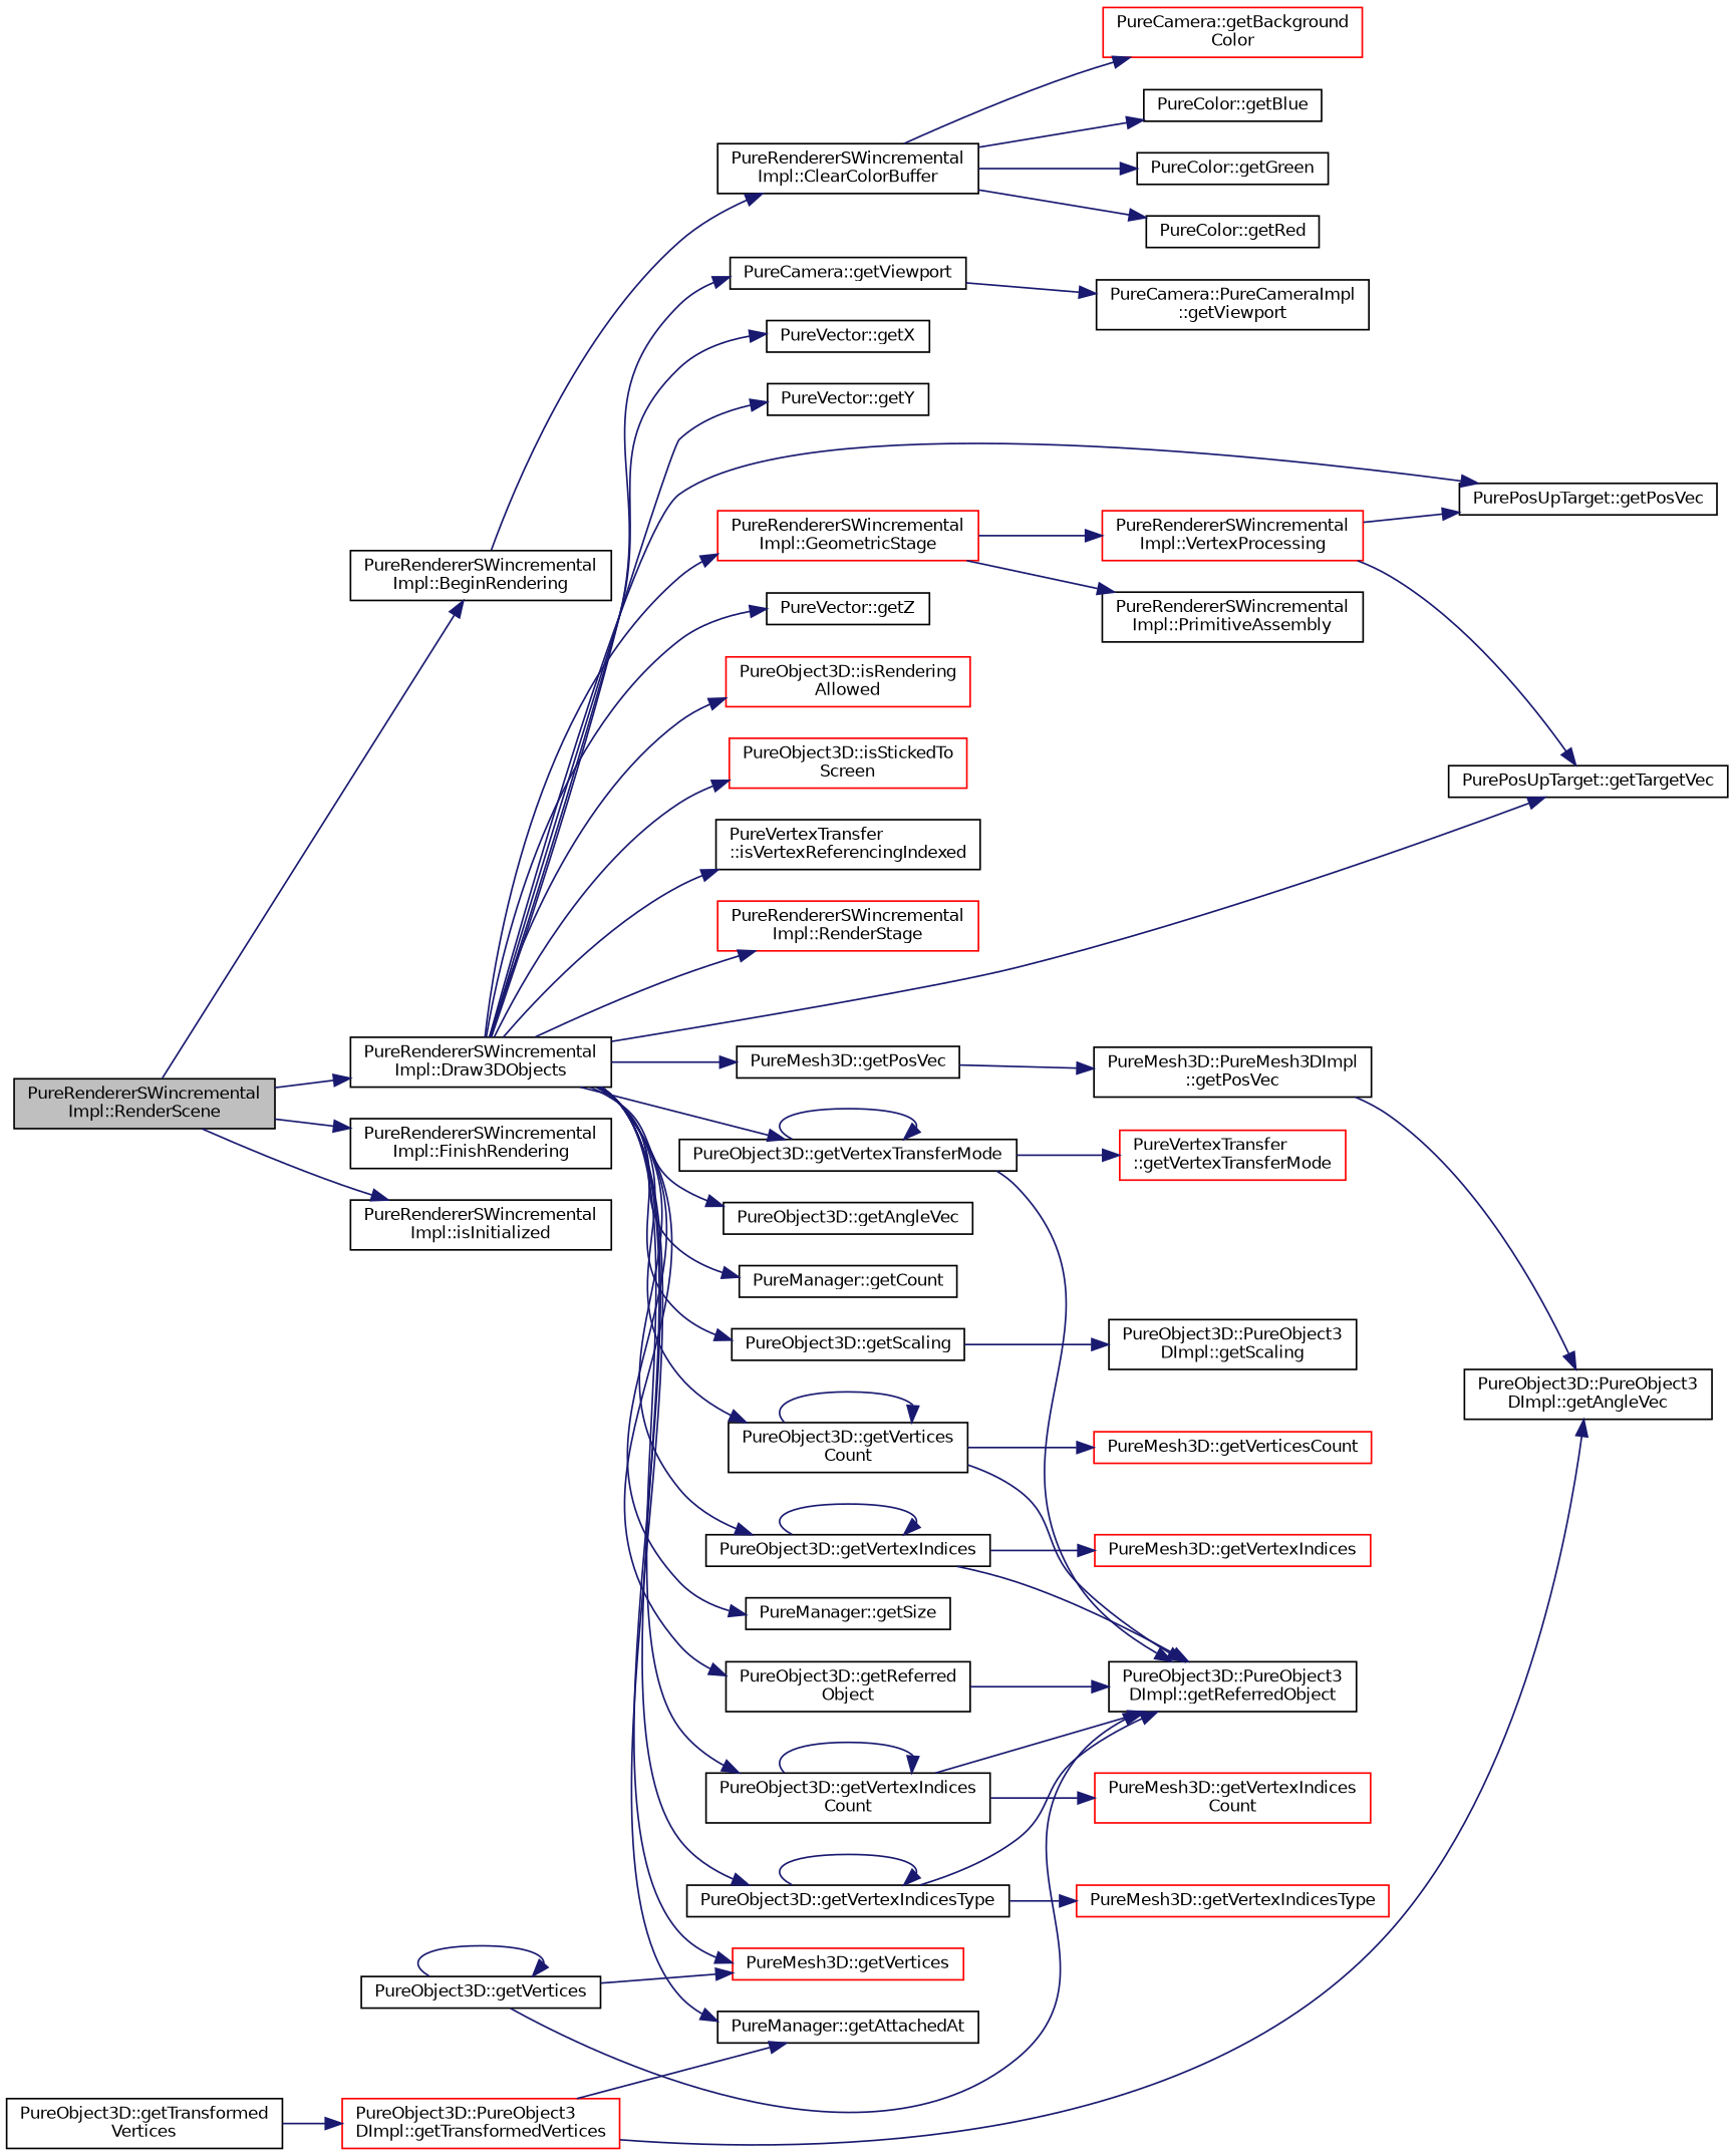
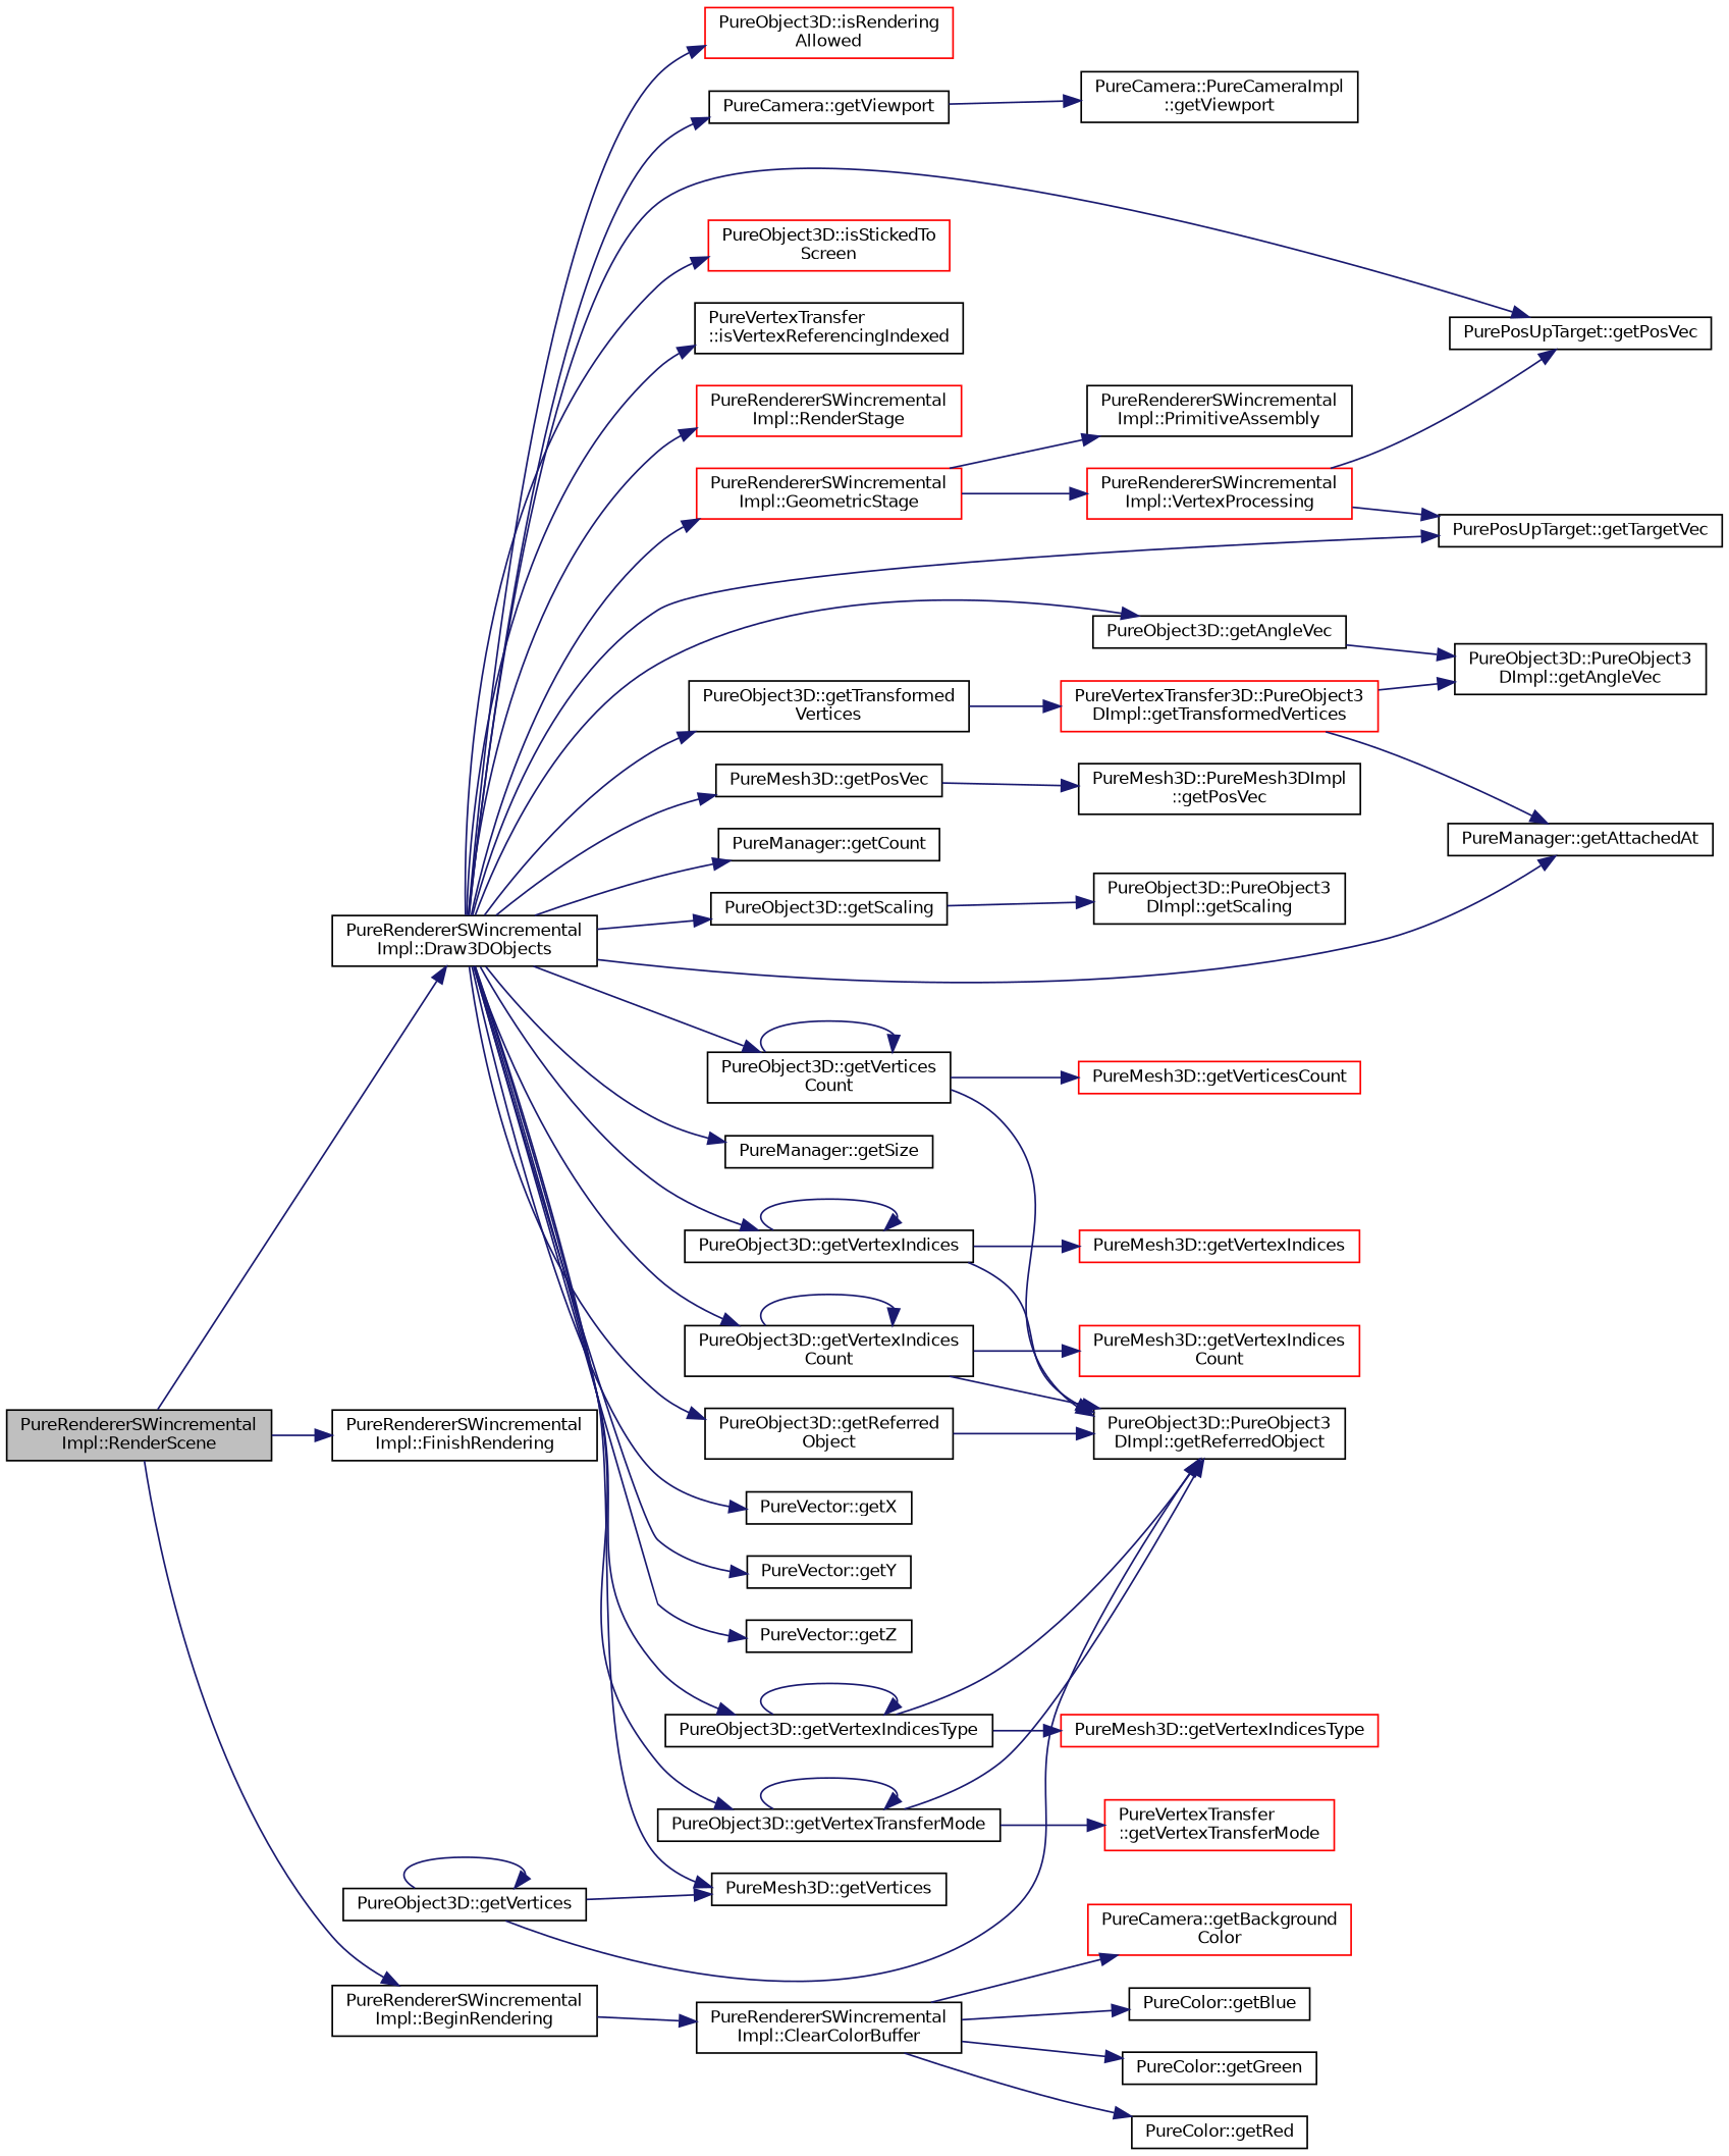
  digraph {
    rankdir=LR
    node [color=black fillcolor=white fontname=Helvetica fontsize=10 shape=record style=filled]
    edge [color=midnightblue fontname=Helvetica fontsize=10 labelfontname=Helvetica labelfontsize=10 style=solid]
    n1 [fillcolor=grey75 fontcolor=black height=0.2 label="PureRendererSWincremental\lImpl::RenderScene" width=0.4]
    n2 [height=0.2 label="PureRendererSWincremental\lImpl::BeginRendering" width=0.4]
    n3 [height=0.2 label="PureRendererSWincremental\lImpl::Draw3DObjects" width=0.4]
    n4 [height=0.2 label="PureRendererSWincremental\lImpl::FinishRendering" width=0.4]
-   n5 [height=0.2 label="PureRendererSWincremental\lImpl::isInitialized" width=0.4]
    n6 [height=0.2 label="PureRendererSWincremental\lImpl::ClearColorBuffer" width=0.4]
    n7 [color=red height=0.2 label="PureRendererSWincremental\lImpl::GeometricStage" width=0.4]
    n8 [height=0.2 label="PurePosUpTarget::getPosVec" width=0.4]
    n9 [height=0.2 label="PurePosUpTarget::getTargetVec" width=0.4]
    n10 [height=0.2 label="PureObject3D::getAngleVec" width=0.4]
    n11 [height=0.2 label="PureManager::getAttachedAt" width=0.4]
    n12 [height=0.2 label="PureManager::getCount" width=0.4]
    n13 [height=0.2 label="PureMesh3D::getPosVec" width=0.4]
    n14 [height=0.2 label="PureObject3D::getReferred\lObject" width=0.4]
    n15 [height=0.2 label="PureObject3D::getScaling" width=0.4]
    n16 [height=0.2 label="PureManager::getSize" width=0.4]
    n17 [height=0.2 label="PureObject3D::getTransformed\lVertices" width=0.4]
    n18 [height=0.2 label="PureObject3D::getVertexIndices" width=0.4]
    n19 [height=0.2 label="PureObject3D::getVertexIndices\lCount" width=0.4]
    n20 [height=0.2 label="PureObject3D::getVertexIndicesType" width=0.4]
    n21 [height=0.2 label="PureObject3D::getVertexTransferMode" width=0.4]
    n22 [height=0.2 label="PureObject3D::getVertices\lCount" width=0.4]
    n23 [height=0.2 label="PureCamera::getViewport" width=0.4]
    n24 [height=0.2 label="PureVector::getX" width=0.4]
    n25 [height=0.2 label="PureVector::getY" width=0.4]
    n26 [height=0.2 label="PureVector::getZ" width=0.4]
    n27 [color=red height=0.2 label="PureObject3D::isRendering\lAllowed" width=0.4]
    n28 [color=red height=0.2 label="PureObject3D::isStickedTo\lScreen" width=0.4]
    n29 [height=0.2 label="PureVertexTransfer\l::isVertexReferencingIndexed" width=0.4]
    n30 [color=red height=0.2 label="PureRendererSWincremental\lImpl::RenderStage" width=0.4]
-   n31 [color=red height=0.2 label="PureMesh3D::getVertices" width=0.4]
+   n31 [height=0.2 label="PureMesh3D::getVertices" width=0.4]
    n32 [color=red height=0.2 label="PureCamera::getBackground\lColor" width=0.4]
    n33 [height=0.2 label="PureColor::getBlue" width=0.4]
    n34 [height=0.2 label="PureColor::getGreen" width=0.4]
    n35 [height=0.2 label="PureColor::getRed" width=0.4]
    n36 [height=0.2 label="PureRendererSWincremental\lImpl::PrimitiveAssembly" width=0.4]
    n37 [color=red height=0.2 label="PureRendererSWincremental\lImpl::VertexProcessing" width=0.4]
    n38 [height=0.2 label="PureObject3D::PureObject3\lDImpl::getAngleVec" width=0.4]
    n39 [height=0.2 label="PureMesh3D::PureMesh3DImpl\l::getPosVec" width=0.4]
    n40 [height=0.2 label="PureObject3D::PureObject3\lDImpl::getReferredObject" width=0.4]
    n41 [height=0.2 label="PureObject3D::PureObject3\lDImpl::getScaling" width=0.4]
-   n42 [color=red height=0.2 label="PureObject3D::PureObject3\lDImpl::getTransformedVertices" width=0.4]
+   n42 [color=red height=0.2 label="PureVertexTransfer3D::PureObject3\lDImpl::getTransformedVertices" width=0.4]
    n43 [color=red height=0.2 label="PureMesh3D::getVertexIndices" width=0.4]
    n44 [color=red height=0.2 label="PureMesh3D::getVertexIndices\lCount" width=0.4]
    n45 [color=red height=0.2 label="PureMesh3D::getVertexIndicesType" width=0.4]
    n46 [color=red height=0.2 label="PureVertexTransfer\l::getVertexTransferMode" width=0.4]
    n47 [height=0.2 label="PureObject3D::getVertices" width=0.4]
    n48 [color=red height=0.2 label="PureMesh3D::getVerticesCount" width=0.4]
    n49 [height=0.2 label="PureCamera::PureCameraImpl\l::getViewport" width=0.4]
    n1 -> n2
    n1 -> n3
    n1 -> n4
-   n1 -> n5
    n2 -> n6
    n3 -> n7
    n3 -> n8
    n3 -> n9
    n3 -> n10
    n3 -> n11
    n3 -> n12
    n3 -> n13
    n3 -> n14
    n3 -> n15
    n3 -> n16
+   n3 -> n17
    n3 -> n18
    n3 -> n19
    n3 -> n20
    n3 -> n21
    n3 -> n22
    n3 -> n23
    n3 -> n24
    n3 -> n25
    n3 -> n26
    n3 -> n27
    n3 -> n28
    n3 -> n29
    n3 -> n30
    n3 -> n31
    n6 -> n32
    n6 -> n33
    n6 -> n34
    n6 -> n35
    n7 -> n36
    n7 -> n37
-   n39 -> n38
+   n10 -> n38
    n13 -> n39
    n14 -> n40
    n15 -> n41
    n17 -> n42
    n18 -> n18
    n18 -> n40
    n18 -> n43
    n19 -> n19
    n19 -> n40
    n19 -> n44
    n20 -> n20
    n20 -> n40
    n20 -> n45
    n21 -> n21
    n21 -> n40
    n21 -> n46
    n22 -> n22
    n22 -> n40
    n22 -> n48
    n23 -> n49
    n37 -> n8
    n37 -> n9
    n42 -> n11
    n42 -> n38
    n47 -> n31
    n47 -> n40
    n47 -> n47
  }
